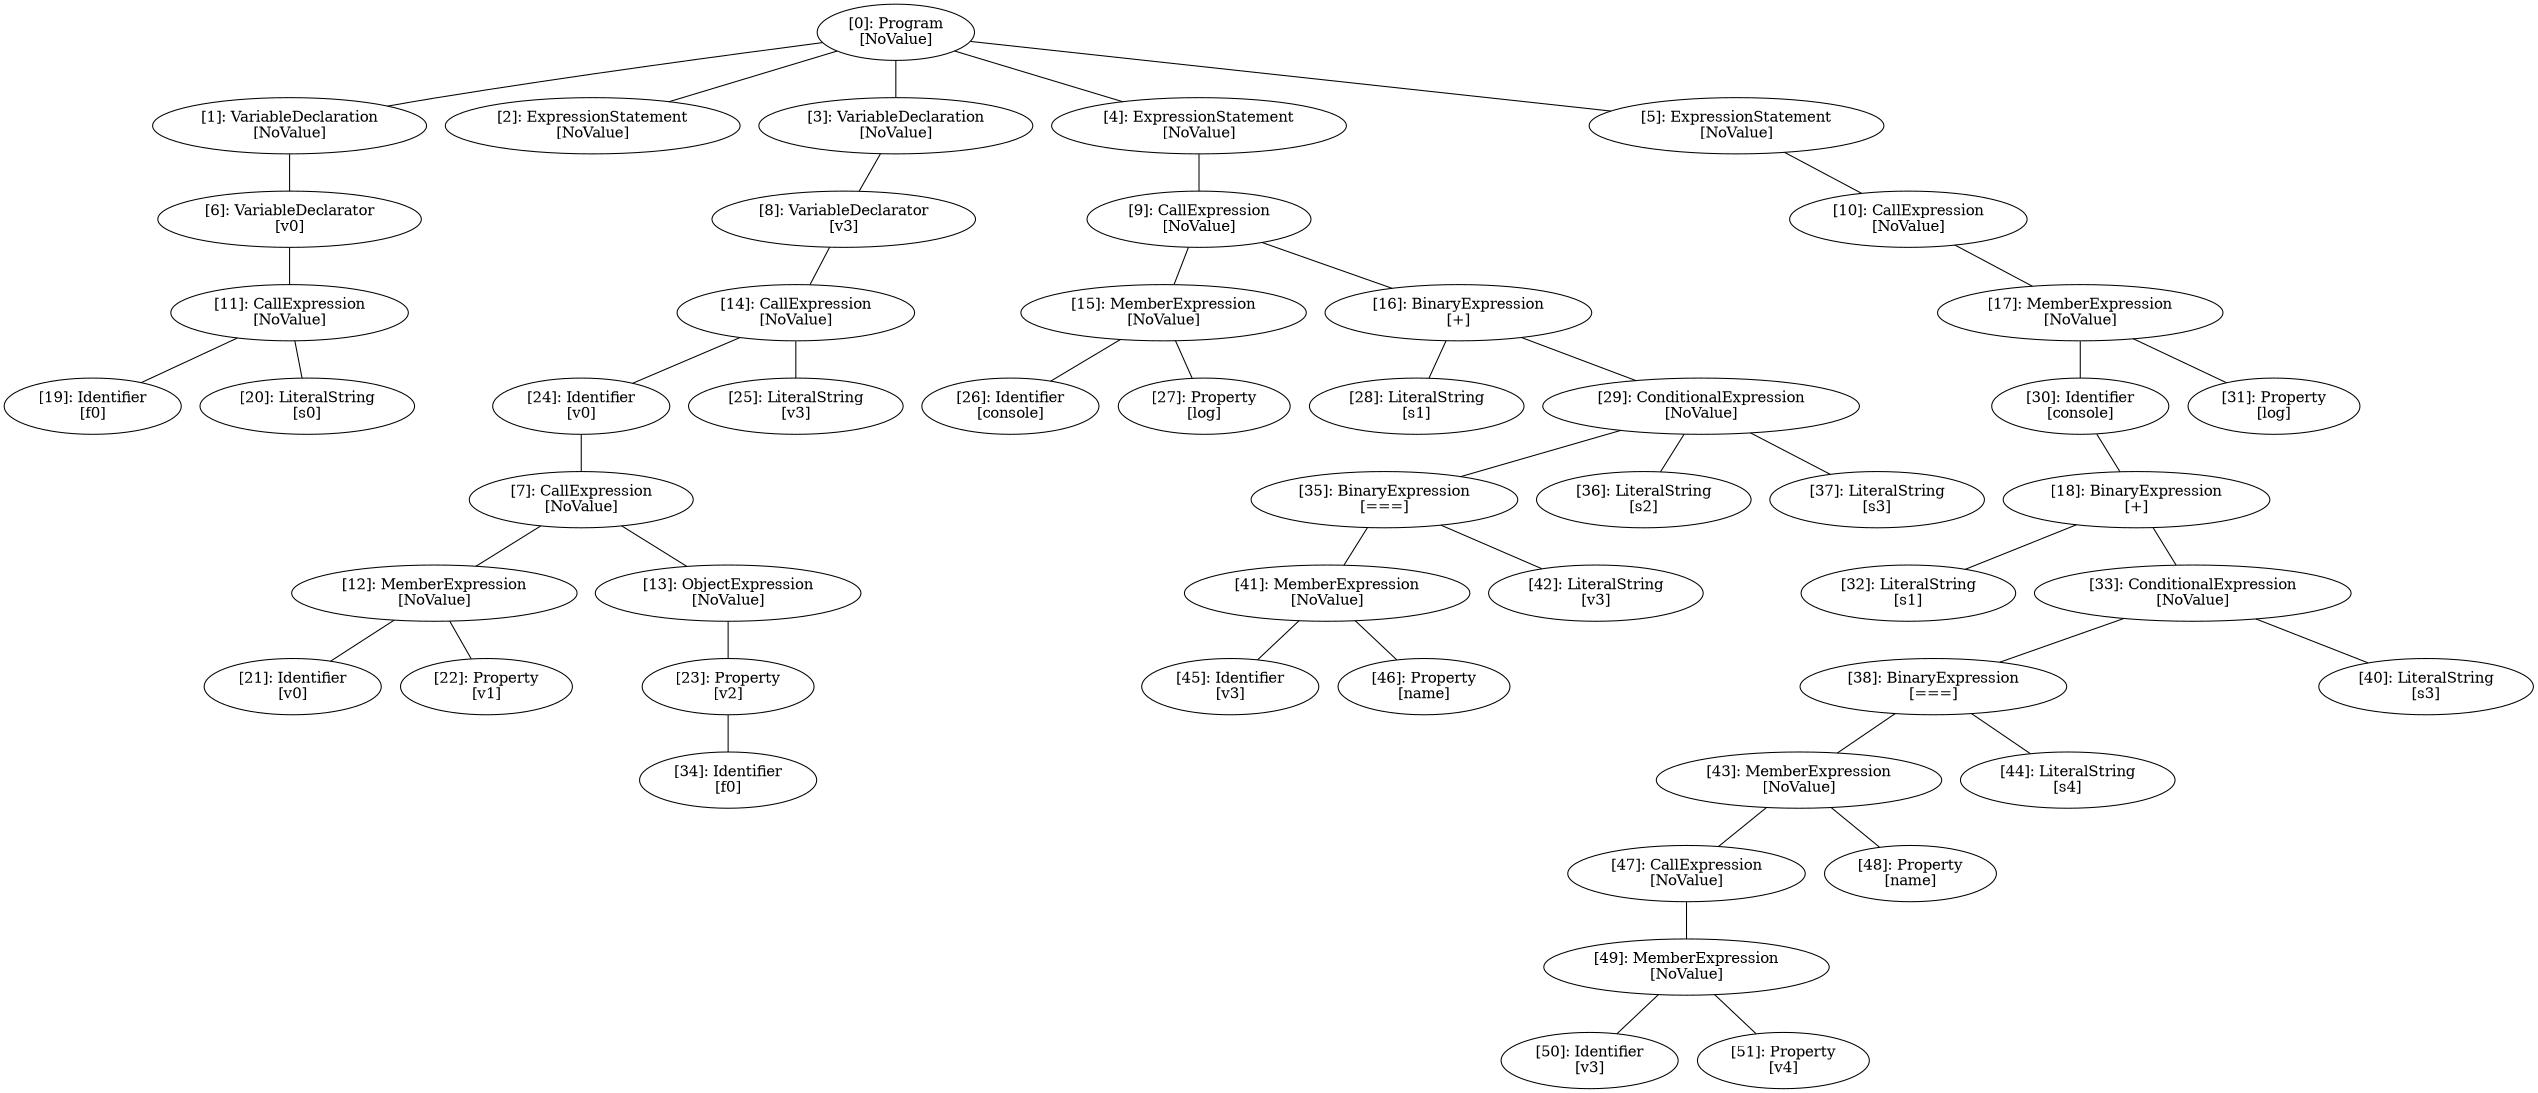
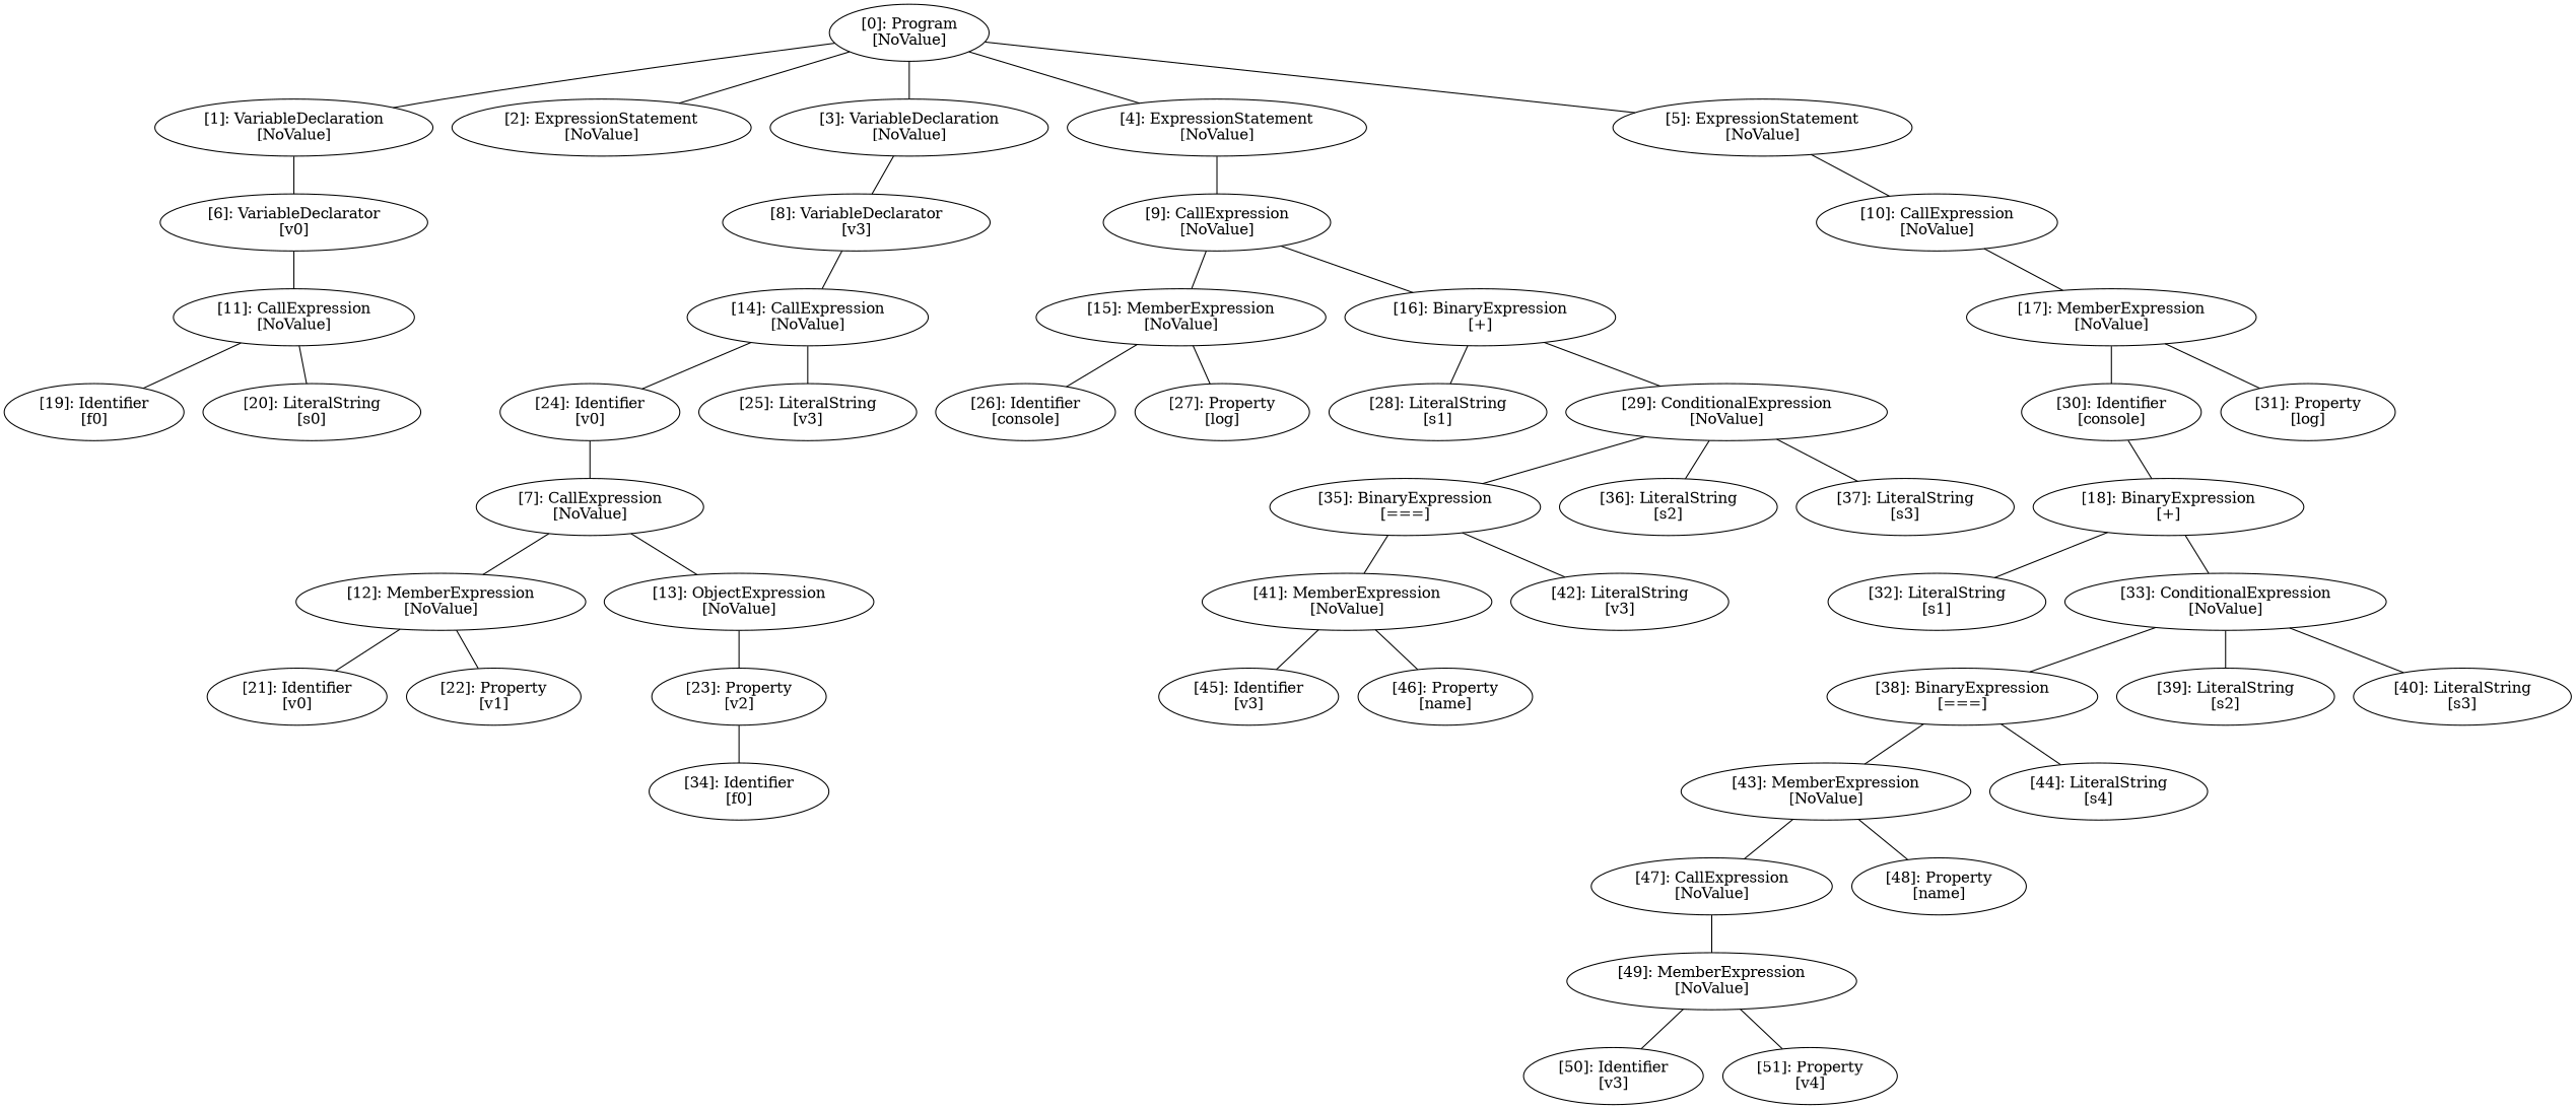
  graph {
    n1 [label="[0]: Program\n[NoValue]"]
    n2 [label="[1]: VariableDeclaration\n[NoValue]"]
    n3 [label="[2]: ExpressionStatement\n[NoValue]"]
    n4 [label="[3]: VariableDeclaration\n[NoValue]"]
    n5 [label="[4]: ExpressionStatement\n[NoValue]"]
    n6 [label="[5]: ExpressionStatement\n[NoValue]"]
    n7 [label="[6]: VariableDeclarator\n[v0]"]
    n8 [label="[8]: VariableDeclarator\n[v3]"]
    n9 [label="[9]: CallExpression\n[NoValue]"]
    n10 [label="[10]: CallExpression\n[NoValue]"]
    n11 [label="[11]: CallExpression\n[NoValue]"]
    n12 [label="[7]: CallExpression\n[NoValue]"]
    n13 [label="[12]: MemberExpression\n[NoValue]"]
    n14 [label="[13]: ObjectExpression\n[NoValue]"]
    n15 [label="[14]: CallExpression\n[NoValue]"]
    n16 [label="[15]: MemberExpression\n[NoValue]"]
    n17 [label="[16]: BinaryExpression\n[+]"]
    n18 [label="[17]: MemberExpression\n[NoValue]"]
    n19 [label="[19]: Identifier\n[f0]"]
    n20 [label="[20]: LiteralString\n[s0]"]
    n21 [label="[21]: Identifier\n[v0]"]
    n22 [label="[22]: Property\n[v1]"]
    n23 [label="[23]: Property\n[v2]"]
    n24 [label="[24]: Identifier\n[v0]"]
    n25 [label="[25]: LiteralString\n[v3]"]
    n26 [label="[26]: Identifier\n[console]"]
    n27 [label="[27]: Property\n[log]"]
    n28 [label="[28]: LiteralString\n[s1]"]
    n29 [label="[29]: ConditionalExpression\n[NoValue]"]
    n30 [label="[30]: Identifier\n[console]"]
    n31 [label="[31]: Property\n[log]"]
    n32 [label="[18]: BinaryExpression\n[+]"]
    n33 [label="[32]: LiteralString\n[s1]"]
    n34 [label="[33]: ConditionalExpression\n[NoValue]"]
    n35 [label="[34]: Identifier\n[f0]"]
    n36 [label="[35]: BinaryExpression\n[===]"]
    n37 [label="[36]: LiteralString\n[s2]"]
    n38 [label="[37]: LiteralString\n[s3]"]
    n39 [label="[38]: BinaryExpression\n[===]"]
+   n40 [label="[39]: LiteralString\n[s2]"]
    n41 [label="[40]: LiteralString\n[s3]"]
    n42 [label="[41]: MemberExpression\n[NoValue]"]
    n43 [label="[42]: LiteralString\n[v3]"]
    n44 [label="[43]: MemberExpression\n[NoValue]"]
    n45 [label="[44]: LiteralString\n[s4]"]
    n46 [label="[45]: Identifier\n[v3]"]
    n47 [label="[46]: Property\n[name]"]
    n48 [label="[47]: CallExpression\n[NoValue]"]
    n49 [label="[48]: Property\n[name]"]
    n50 [label="[49]: MemberExpression\n[NoValue]"]
    n51 [label="[50]: Identifier\n[v3]"]
    n52 [label="[51]: Property\n[v4]"]
    n1 -- n2
    n1 -- n3
    n1 -- n4
    n1 -- n5
    n1 -- n6
    n2 -- n7
    n4 -- n8
    n5 -- n9
    n6 -- n10
    n7 -- n11
    n8 -- n15
    n9 -- n16
    n9 -- n17
    n10 -- n18
    n11 -- n19
    n11 -- n20
    n12 -- n13
    n12 -- n14
    n13 -- n21
    n13 -- n22
    n14 -- n23
    n15 -- n24
    n15 -- n25
    n16 -- n26
    n16 -- n27
    n17 -- n28
    n17 -- n29
    n18 -- n30
    n18 -- n31
    n23 -- n35
    n24 -- n12
    n29 -- n36
    n29 -- n37
    n29 -- n38
    n30 -- n32
    n32 -- n33
    n32 -- n34
    n34 -- n39
+   n34 -- n40
    n34 -- n41
    n36 -- n42
    n36 -- n43
    n39 -- n44
    n39 -- n45
    n42 -- n46
    n42 -- n47
    n44 -- n48
    n44 -- n49
    n48 -- n50
    n50 -- n51
    n50 -- n52
  }
